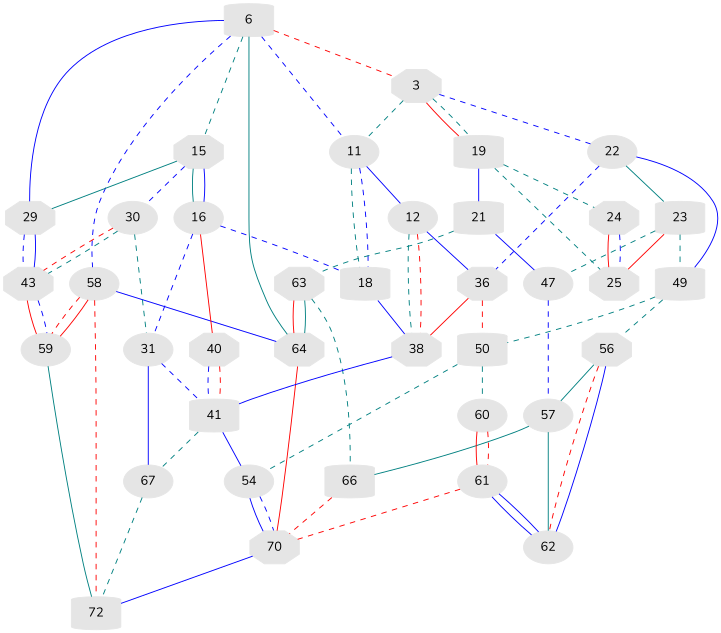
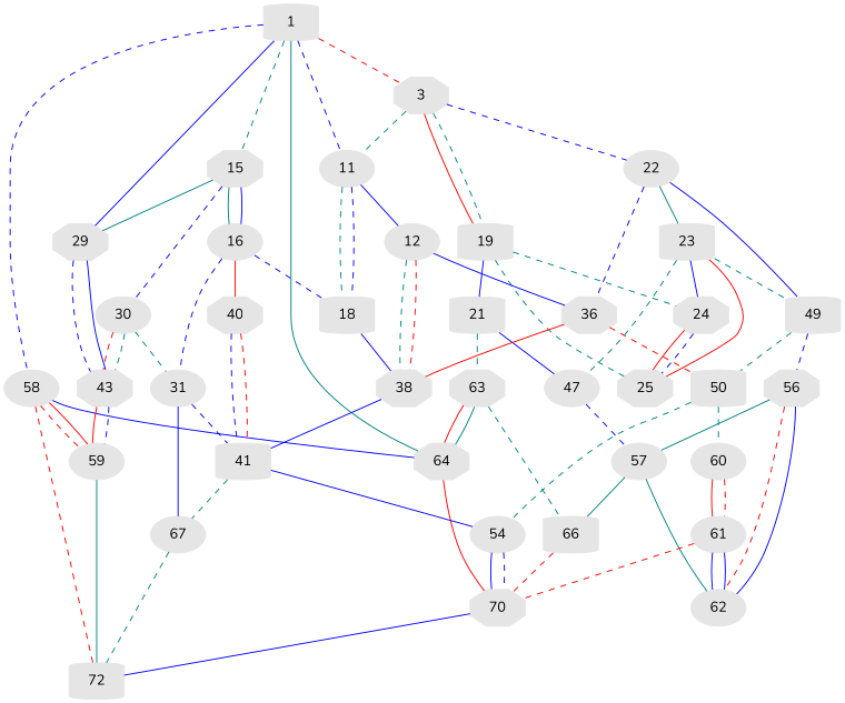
  graph {
    fontname=Nunito
    node [color=gray90 fontname=Nunito shape=ellipse style=filled]
    edge [color=blue fontname=Nunito style=dashed]
-   1 [shape=cylinder super="+2+6" label=6]
+   1 [shape=cylinder super="+2+6"]
    3 [shape=octagon super="+4"]
    11
    15 [shape=octagon super="+28"]
    29 [shape=octagon]
    58 [super="+74"]
    64 [shape=octagon]
    19 [shape=cylinder super="+20"]
    22 [super="+33"]
    12 [super="+13"]
    18 [shape=cylinder]
    16 [super="+32+17"]
    30
    21 [shape=cylinder super="+48"]
    47
    63 [shape=octagon]
    43 [shape=octagon]
    59 [super="+69"]
    72 [shape=cylinder super="+73"]
    70 [shape=octagon super="+71"]
    36 [shape=octagon super="+38"]
    n22 [label=38 shape=octagon super="+39"]
    24 [shape=octagon]
    25 [shape=octagon]
    23 [shape=cylinder super="+26"]
    49 [shape=cylinder super="+52"]
    50 [shape=cylinder super="+51+55"]
    41 [shape=cylinder super="+42"]
    31 [super="+45"]
    40 [shape=octagon]
    67 [super="+68"]
    57 [super="+65"]
    66 [shape=cylinder]
    56 [shape=octagon]
    54
    60
    62
    61
    1 -- 3 [color=red weight=2]
    1 -- 11
    1 -- 15 [color=teal]
    1 -- 29 [style=solid]
    1 -- 58
    1 -- 64 [color=teal style=solid]
    3 -- 11 [color=teal]
    3 -- 19 [color=red style=solid]
    3 -- 19 [color=teal]
    3 -- 22
    11 -- 12 [style=solid]
    11 -- 18 [color=teal]
    11 -- 18
    15 -- 29 [color=teal style=solid]
    15 -- 16 [color=teal style=solid]
    15 -- 16 [style=solid]
    15 -- 30
    29 -- 43
    29 -- 43 [style=solid]
    58 -- 64 [style=solid]
    58 -- 59 [color=red]
    58 -- 59 [color=red style=solid]
    58 -- 72 [color=red weight=2]
    64 -- 70 [color=red style=solid]
    19 -- 21 [style=solid]
    19 -- 24 [color=teal]
    19 -- 25 [color=teal]
    22 -- 36 [weight=2]
    22 -- 23 [color=teal style=solid weight=2]
    22 -- 49 [style=solid]
    12 -- 36 [style=solid]
    12 -- n22 [color=teal]
    12 -- n22 [color=red]
    18 -- n22 [style=solid]
    16 -- 18
    16 -- 31
    16 -- 40 [color=red style=solid weight=2]
    30 -- 43 [color=red]
    30 -- 43 [color=teal]
    30 -- 31 [color=teal]
    21 -- 47 [style=solid]
    21 -- 63 [color=teal]
    47 -- 57
    63 -- 64 [color=red style=solid]
    63 -- 64 [color=teal style=solid]
    63 -- 66 [color=teal]
    43 -- 59 [color=red style=solid]
    43 -- 59
    59 -- 72 [color=teal style=solid]
    70 -- 72 [style=solid]
    36 -- n22 [color=red style=solid]
    36 -- 50 [color=red]
    n22 -- 41 [style=solid]
    24 -- 25 [color=red style=solid]
    24 -- 25
    23 -- 47 [color=teal]
+   23 -- 24 [style=solid]
    23 -- 25 [color=red style=solid]
    23 -- 49 [color=teal]
    49 -- 50 [color=teal]
-   49 -- 56 [color=teal]
+   49 -- 56
    50 -- 54 [color=teal]
    50 -- 60 [color=teal weight=2]
    41 -- 67 [color=teal]
    41 -- 54 [style=solid]
    31 -- 41
    31 -- 67 [style=solid]
    40 -- 41
    40 -- 41 [color=red]
    67 -- 72 [color=teal]
    57 -- 66 [color=teal style=solid]
    57 -- 62 [color=teal style=solid]
    66 -- 70 [color=red]
    56 -- 57 [color=teal style=solid]
    56 -- 62 [color=red]
    56 -- 62 [style=solid]
    54 -- 70 [style=solid]
    54 -- 70
    60 -- 61 [color=red style=solid]
    60 -- 61 [color=red]
    61 -- 70 [color=red]
    61 -- 62 [style=solid]
    61 -- 62 [style=solid]
  }
